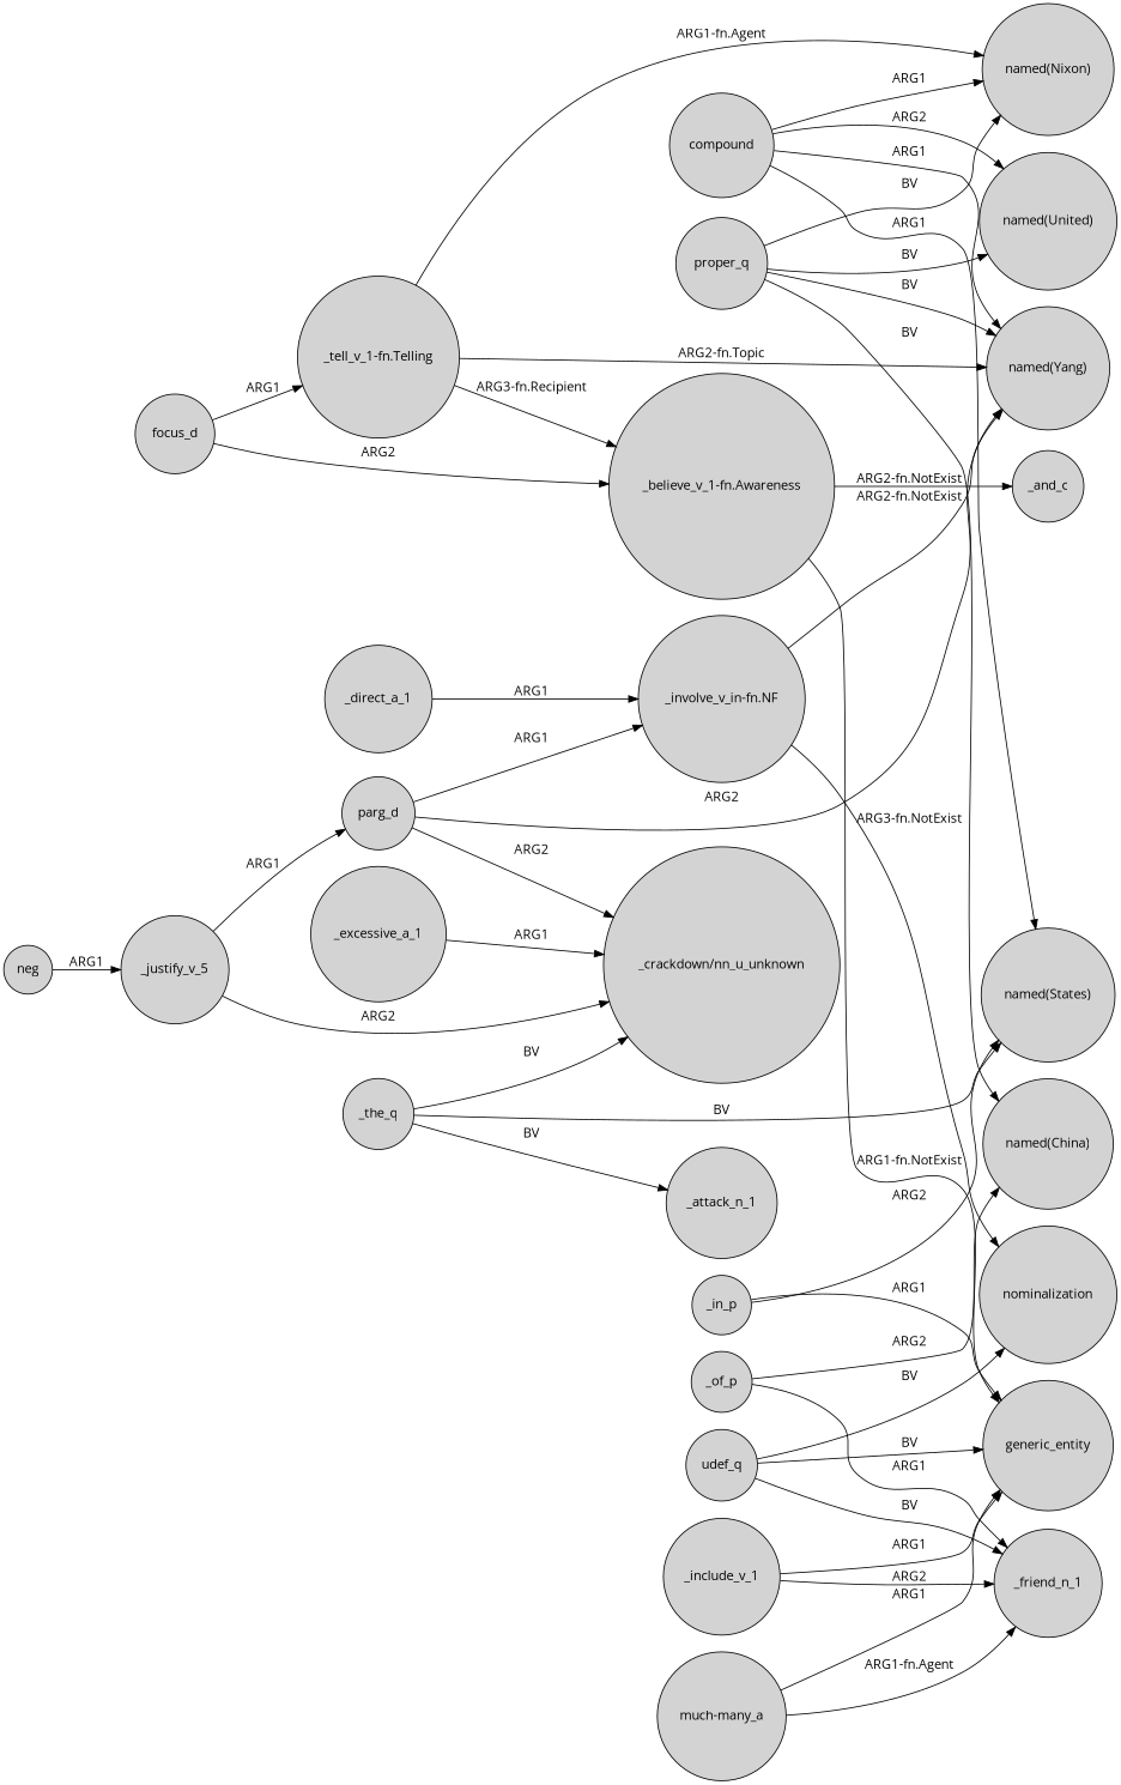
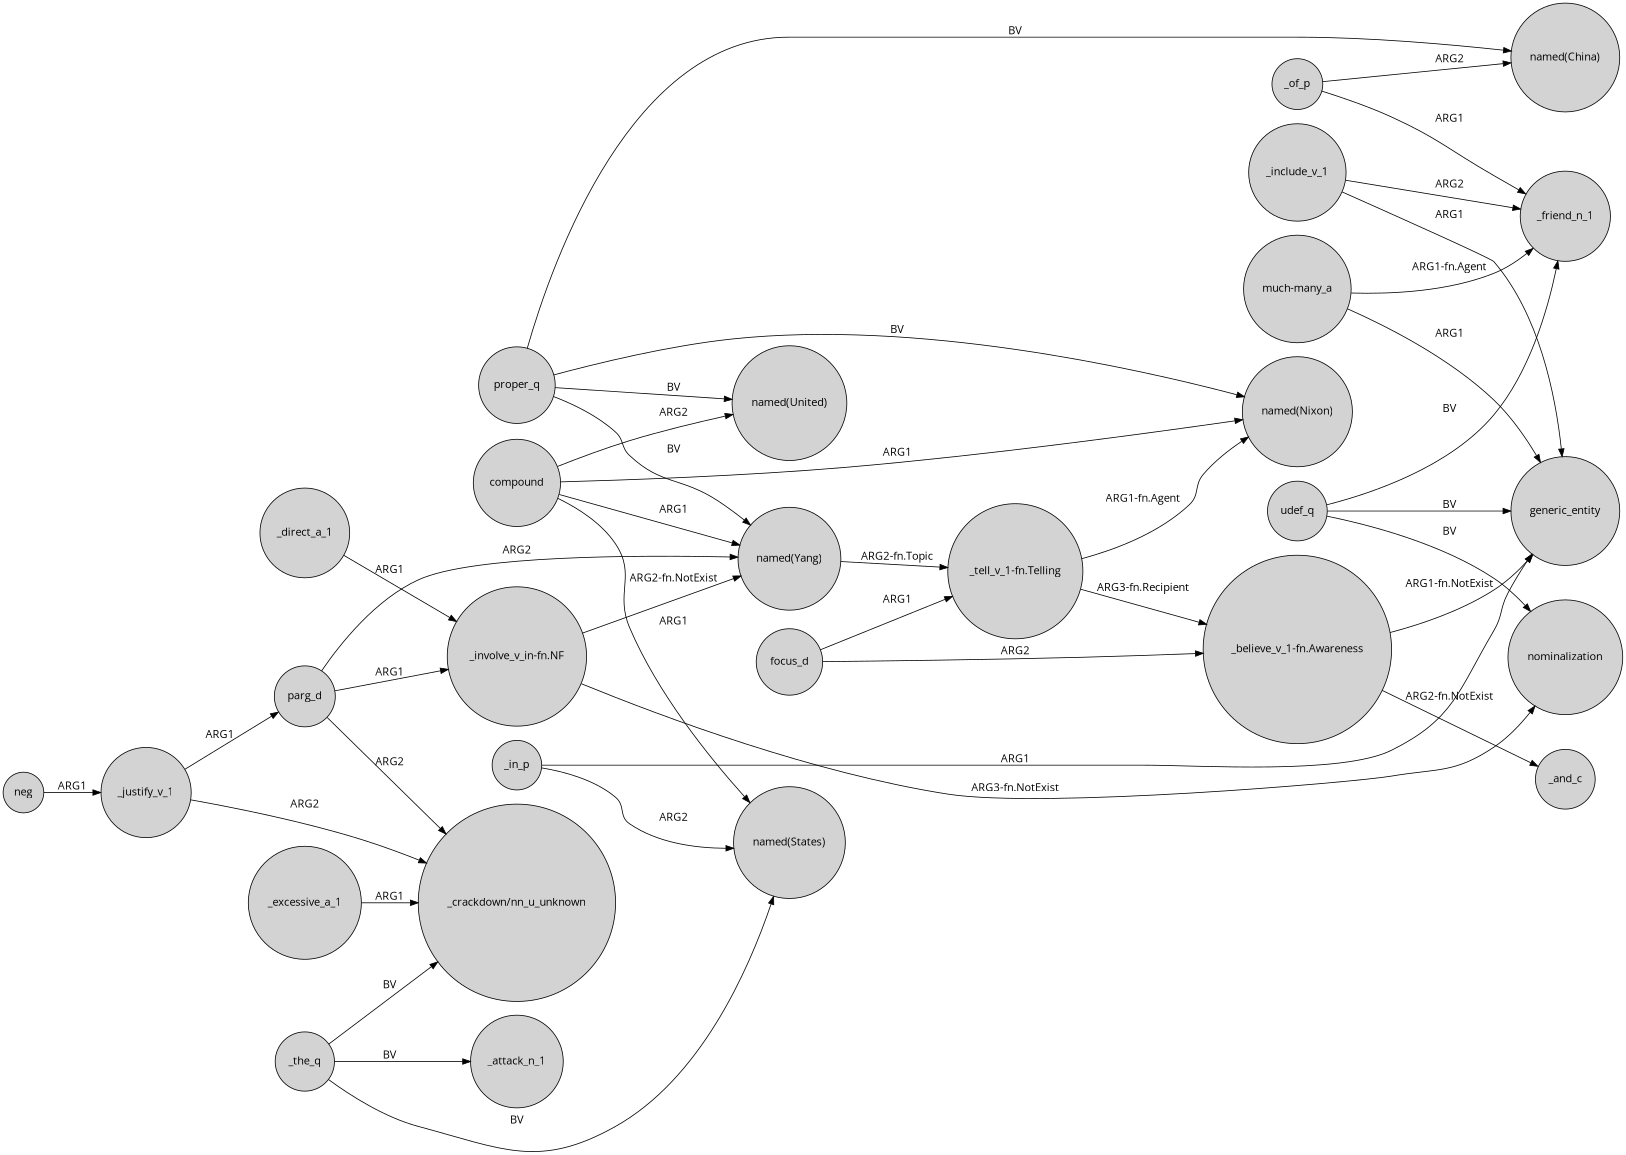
  digraph {
    fontname="Open Sans"
    rankdir=LR
    node [fontname="Open Sans" shape=circle style=filled]
    edge [fontname="Open Sans"]
    proper_q
    "named(Nixon)"
    "named(Yang)"
    "named(China)"
    "named(United)"
    neg
-   _justify_v_1 [label=_justify_v_5]
+   _justify_v_1
    "_crackdown/nn_u_unknown"
    parg_d
    udef_q
    nominalization
    generic_entity
    _friend_n_1
    _the_q
    _attack_n_1
    "named(States)"
    "much-many_a"
    "_involve_v_in-fn.NF"
    compound
    _include_v_1
    "_tell_v_1-fn.Telling"
    "_believe_v_1-fn.Awareness"
    _and_c
    _direct_a_1
    _of_p
    focus_d
    _excessive_a_1
    _in_p
    proper_q -> "named(Nixon)" [label=BV]
    proper_q -> "named(Yang)" [label=BV]
    proper_q -> "named(China)" [label=BV]
    proper_q -> "named(United)" [label=BV]
    neg -> _justify_v_1 [label=ARG1]
    _justify_v_1 -> "_crackdown/nn_u_unknown" [label=ARG2]
    _justify_v_1 -> parg_d [label=ARG1]
    parg_d -> "named(Yang)" [label=ARG2]
    parg_d -> "_crackdown/nn_u_unknown" [label=ARG2]
    parg_d -> "_involve_v_in-fn.NF" [label=ARG1]
    udef_q -> nominalization [label=BV]
    udef_q -> generic_entity [label=BV]
    udef_q -> _friend_n_1 [label=BV]
    _the_q -> "_crackdown/nn_u_unknown" [label=BV]
    _the_q -> _attack_n_1 [label=BV]
    _the_q -> "named(States)" [label=BV]
    "much-many_a" -> generic_entity [label=ARG1]
    "much-many_a" -> _friend_n_1 [label="ARG1-fn.Agent"]
    "_involve_v_in-fn.NF" -> "named(Yang)" [label="ARG2-fn.NotExist"]
    "_involve_v_in-fn.NF" -> nominalization [label="ARG3-fn.NotExist"]
    compound -> "named(Nixon)" [label=ARG1]
    compound -> "named(Yang)" [label=ARG1]
    compound -> "named(United)" [label=ARG2]
    compound -> "named(States)" [label=ARG1]
    _include_v_1 -> generic_entity [label=ARG1]
    _include_v_1 -> _friend_n_1 [label=ARG2]
    "_tell_v_1-fn.Telling" -> "named(Nixon)" [label="ARG1-fn.Agent"]
-   "_tell_v_1-fn.Telling" -> "named(Yang)" [label="ARG2-fn.Topic"]
+   "named(Yang)" -> "_tell_v_1-fn.Telling" [label="ARG2-fn.Topic"]
    "_tell_v_1-fn.Telling" -> "_believe_v_1-fn.Awareness" [label="ARG3-fn.Recipient"]
    "_believe_v_1-fn.Awareness" -> generic_entity [label="ARG1-fn.NotExist"]
    "_believe_v_1-fn.Awareness" -> _and_c [label="ARG2-fn.NotExist"]
    _direct_a_1 -> "_involve_v_in-fn.NF" [label=ARG1]
    _of_p -> "named(China)" [label=ARG2]
    _of_p -> _friend_n_1 [label=ARG1]
    focus_d -> "_tell_v_1-fn.Telling" [label=ARG1]
    focus_d -> "_believe_v_1-fn.Awareness" [label=ARG2]
    _excessive_a_1 -> "_crackdown/nn_u_unknown" [label=ARG1]
    _in_p -> generic_entity [label=ARG1]
    _in_p -> "named(States)" [label=ARG2]
  }
